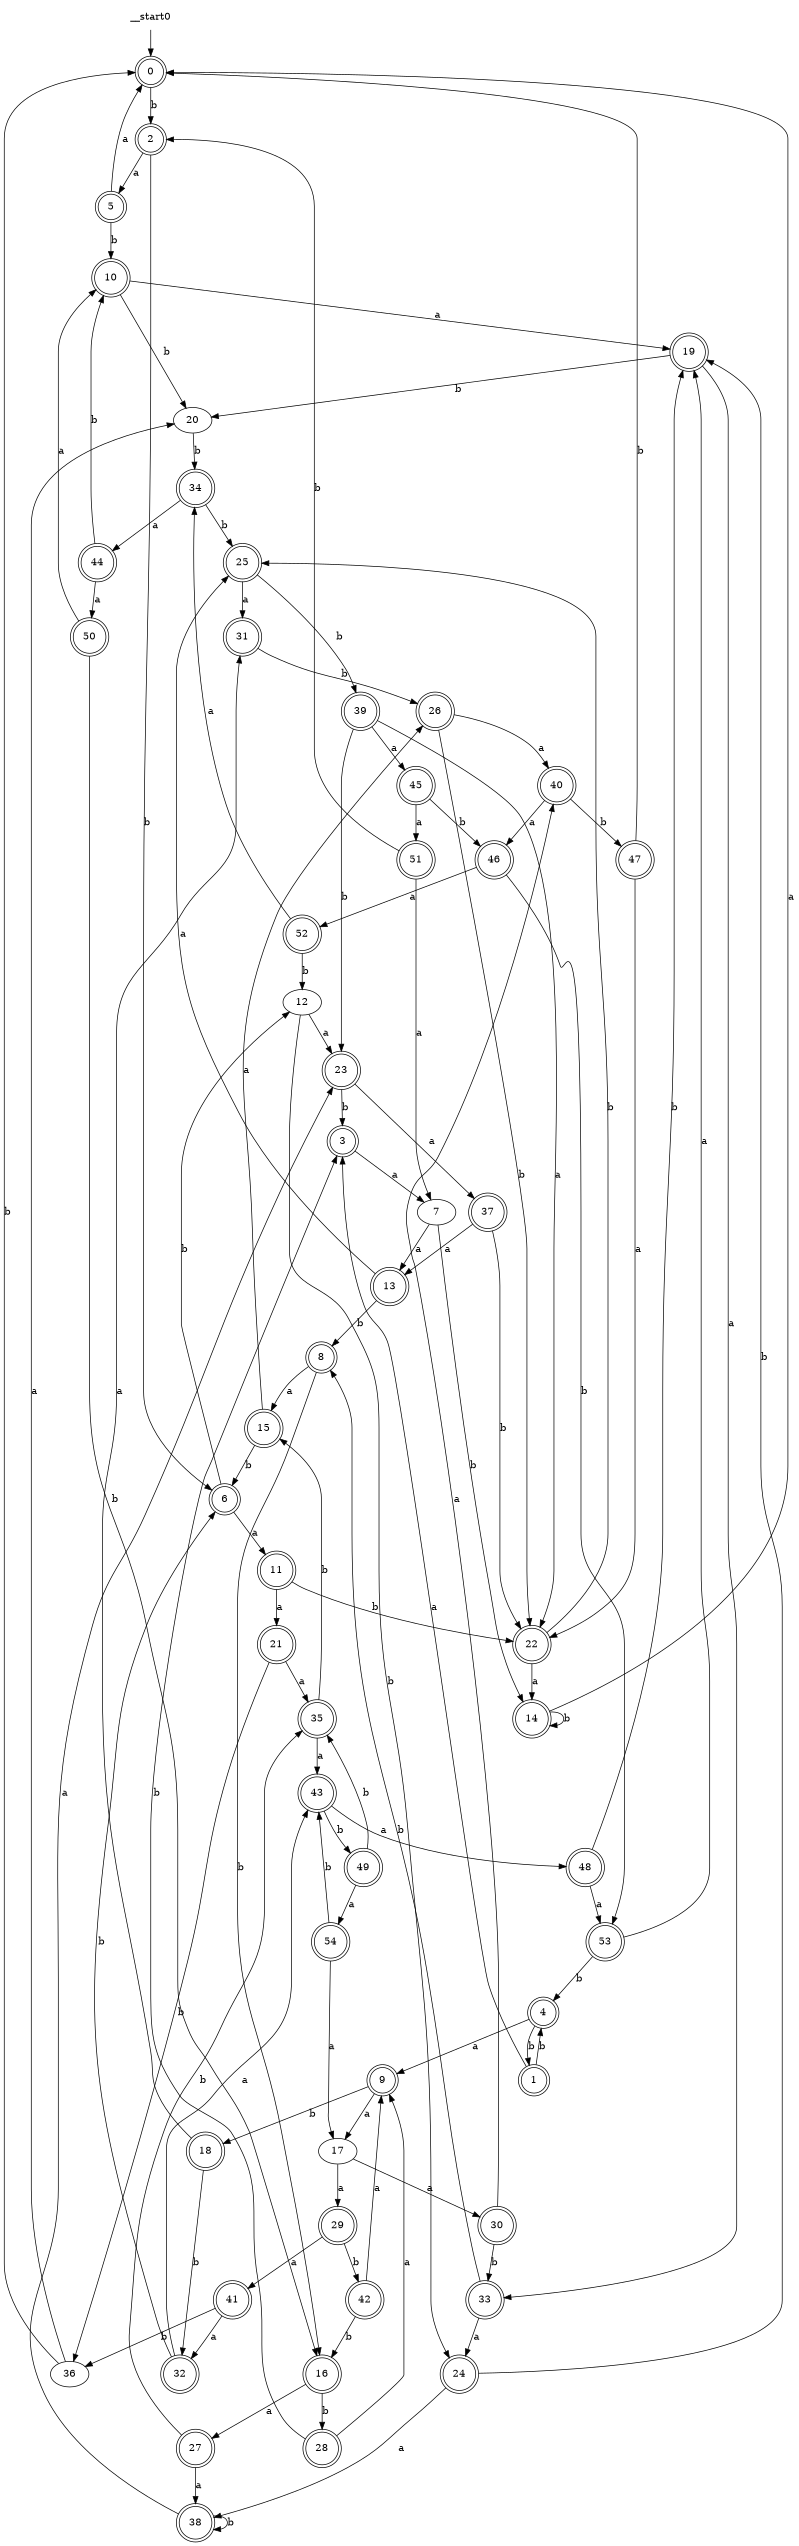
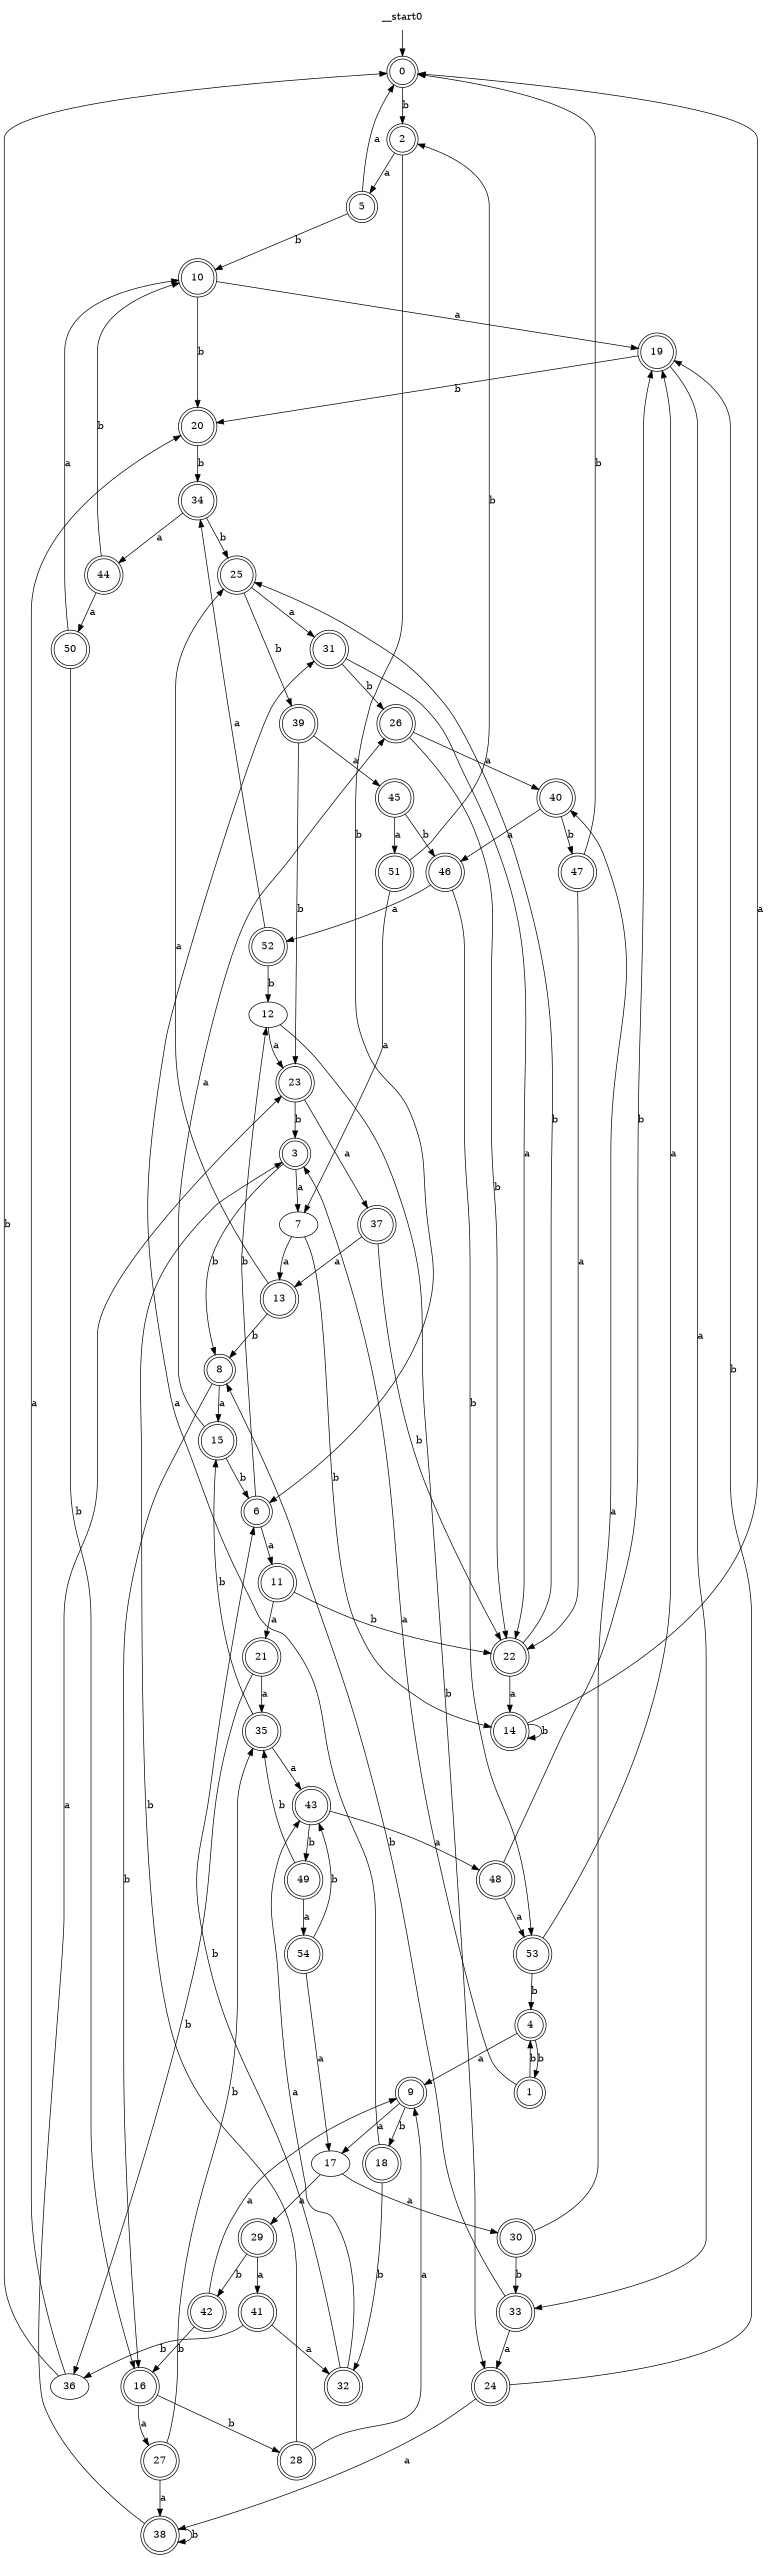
  digraph {
    node [shape=doublecircle]
    __start0 [shape=none]
    0
    2
    1
    3
    4
    5
    6
    7 [shape=""]
    8
    9
    10
    11
    12 [shape=""]
    13
    14
    15
    16
    17 [shape=""]
    18
    19
-   20 [shape=ellipse]
+   20
    21
    22
    23
    24
    25
    26
    27
    28
    29
    30
    31
    32
    33
    34
    35
    36 [shape=""]
    37
    38
    39
    40
    41
    42
    43
    44
    45
    46
    47
    48
    49
    50
    51
    52
    53
    54
    __start0 -> 0
    0 -> 2 [label=b]
    2 -> 5 [label=a]
    2 -> 6 [label=b]
    1 -> 3 [label=a]
    1 -> 4 [label=b]
    3 -> 7 [label=a]
+   3 -> 8 [label=b]
    4 -> 1 [label=b]
    4 -> 9 [label=a]
    5 -> 0 [label=a]
    5 -> 10 [label=b]
    6 -> 11 [label=a]
    6 -> 12 [label=b]
    7 -> 13 [label=a]
    7 -> 14 [label=b]
    8 -> 15 [label=a]
    8 -> 16 [label=b]
    9 -> 17 [label=a]
    9 -> 18 [label=b]
    10 -> 19 [label=a]
    10 -> 20 [label=b]
    11 -> 21 [label=a]
    11 -> 22 [label=b]
    12 -> 23 [label=a]
    12 -> 24 [label=b]
    13 -> 8 [label=b]
    13 -> 25 [label=a]
    14 -> 0 [label=a]
    14 -> 14 [label=b]
    15 -> 6 [label=b]
    15 -> 26 [label=a]
    16 -> 27 [label=a]
    16 -> 28 [label=b]
    17 -> 29 [label=a]
    17 -> 30 [label=a]
    18 -> 31 [label=a]
    18 -> 32 [label=b]
    19 -> 20 [label=b]
    19 -> 33 [label=a]
    20 -> 34 [label=b]
    21 -> 35 [label=a]
    21 -> 36 [label=b]
    22 -> 14 [label=a]
    22 -> 25 [label=b]
    23 -> 3 [label=b]
    23 -> 37 [label=a]
    24 -> 19 [label=b]
    24 -> 38 [label=a]
    25 -> 31 [label=a]
    25 -> 39 [label=b]
    26 -> 22 [label=b]
    26 -> 40 [label=a]
    27 -> 35 [label=b]
    27 -> 38 [label=a]
    28 -> 3 [label=b]
    28 -> 9 [label=a]
    29 -> 41 [label=a]
    29 -> 42 [label=b]
    30 -> 33 [label=b]
    30 -> 40 [label=a]
-   39 -> 22 [label=a]
+   31 -> 22 [label=a]
    31 -> 26 [label=b]
    32 -> 6 [label=b]
    32 -> 43 [label=a]
    33 -> 8 [label=b]
    33 -> 24 [label=a]
    34 -> 25 [label=b]
    34 -> 44 [label=a]
    35 -> 15 [label=b]
    35 -> 43 [label=a]
    36 -> 0 [label=b]
    36 -> 20 [label=a]
    37 -> 13 [label=a]
    37 -> 22 [label=b]
    38 -> 23 [label=a]
    38 -> 38 [label=b]
    39 -> 23 [label=b]
    39 -> 45 [label=a]
    40 -> 46 [label=a]
    40 -> 47 [label=b]
    41 -> 32 [label=a]
    41 -> 36 [label=b]
    42 -> 9 [label=a]
    42 -> 16 [label=b]
    43 -> 48 [label=a]
    43 -> 49 [label=b]
    44 -> 10 [label=b]
    44 -> 50 [label=a]
    45 -> 46 [label=b]
    45 -> 51 [label=a]
    46 -> 52 [label=a]
    46 -> 53 [label=b]
    47 -> 0 [label=b]
    47 -> 22 [label=a]
    48 -> 19 [label=b]
    48 -> 53 [label=a]
    49 -> 35 [label=b]
    49 -> 54 [label=a]
    50 -> 10 [label=a]
    50 -> 16 [label=b]
    51 -> 2 [label=b]
    51 -> 7 [label=a]
    52 -> 12 [label=b]
    52 -> 34 [label=a]
    53 -> 4 [label=b]
    53 -> 19 [label=a]
    54 -> 17 [label=a]
    54 -> 43 [label=b]
  }
